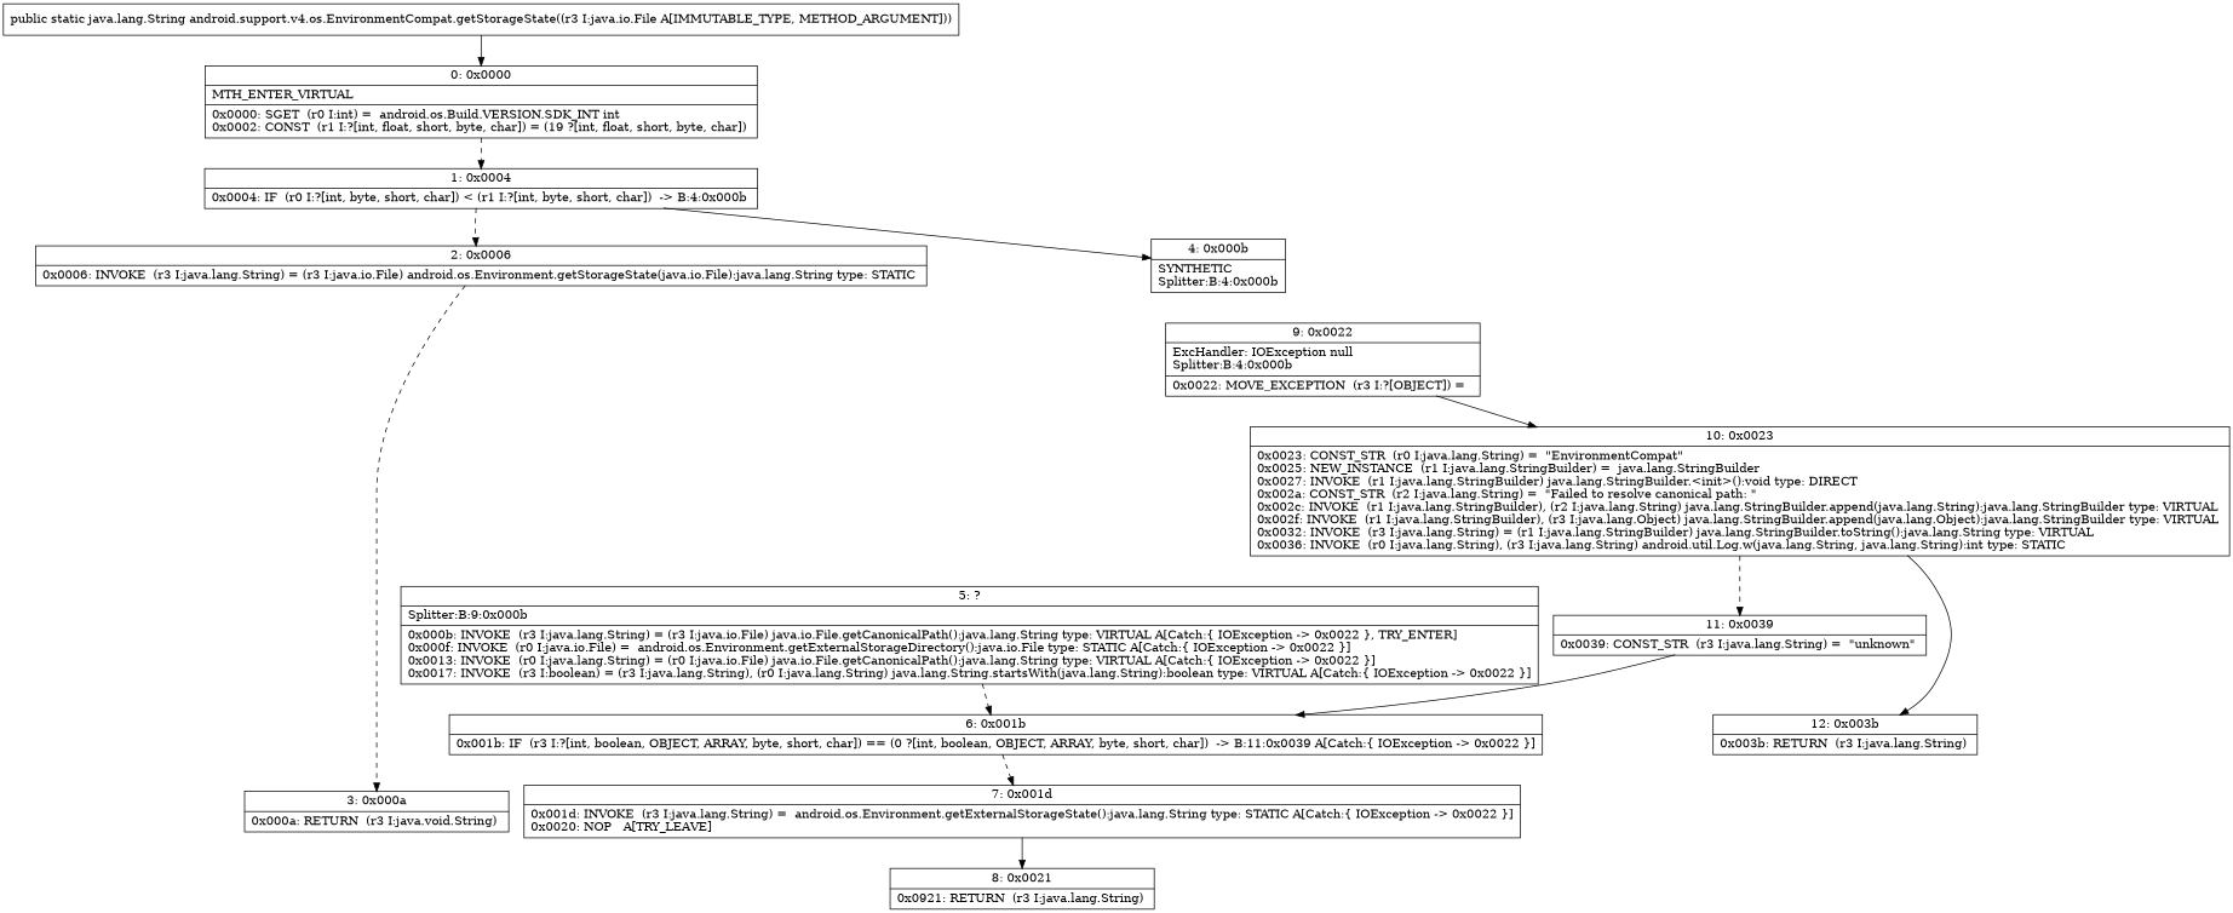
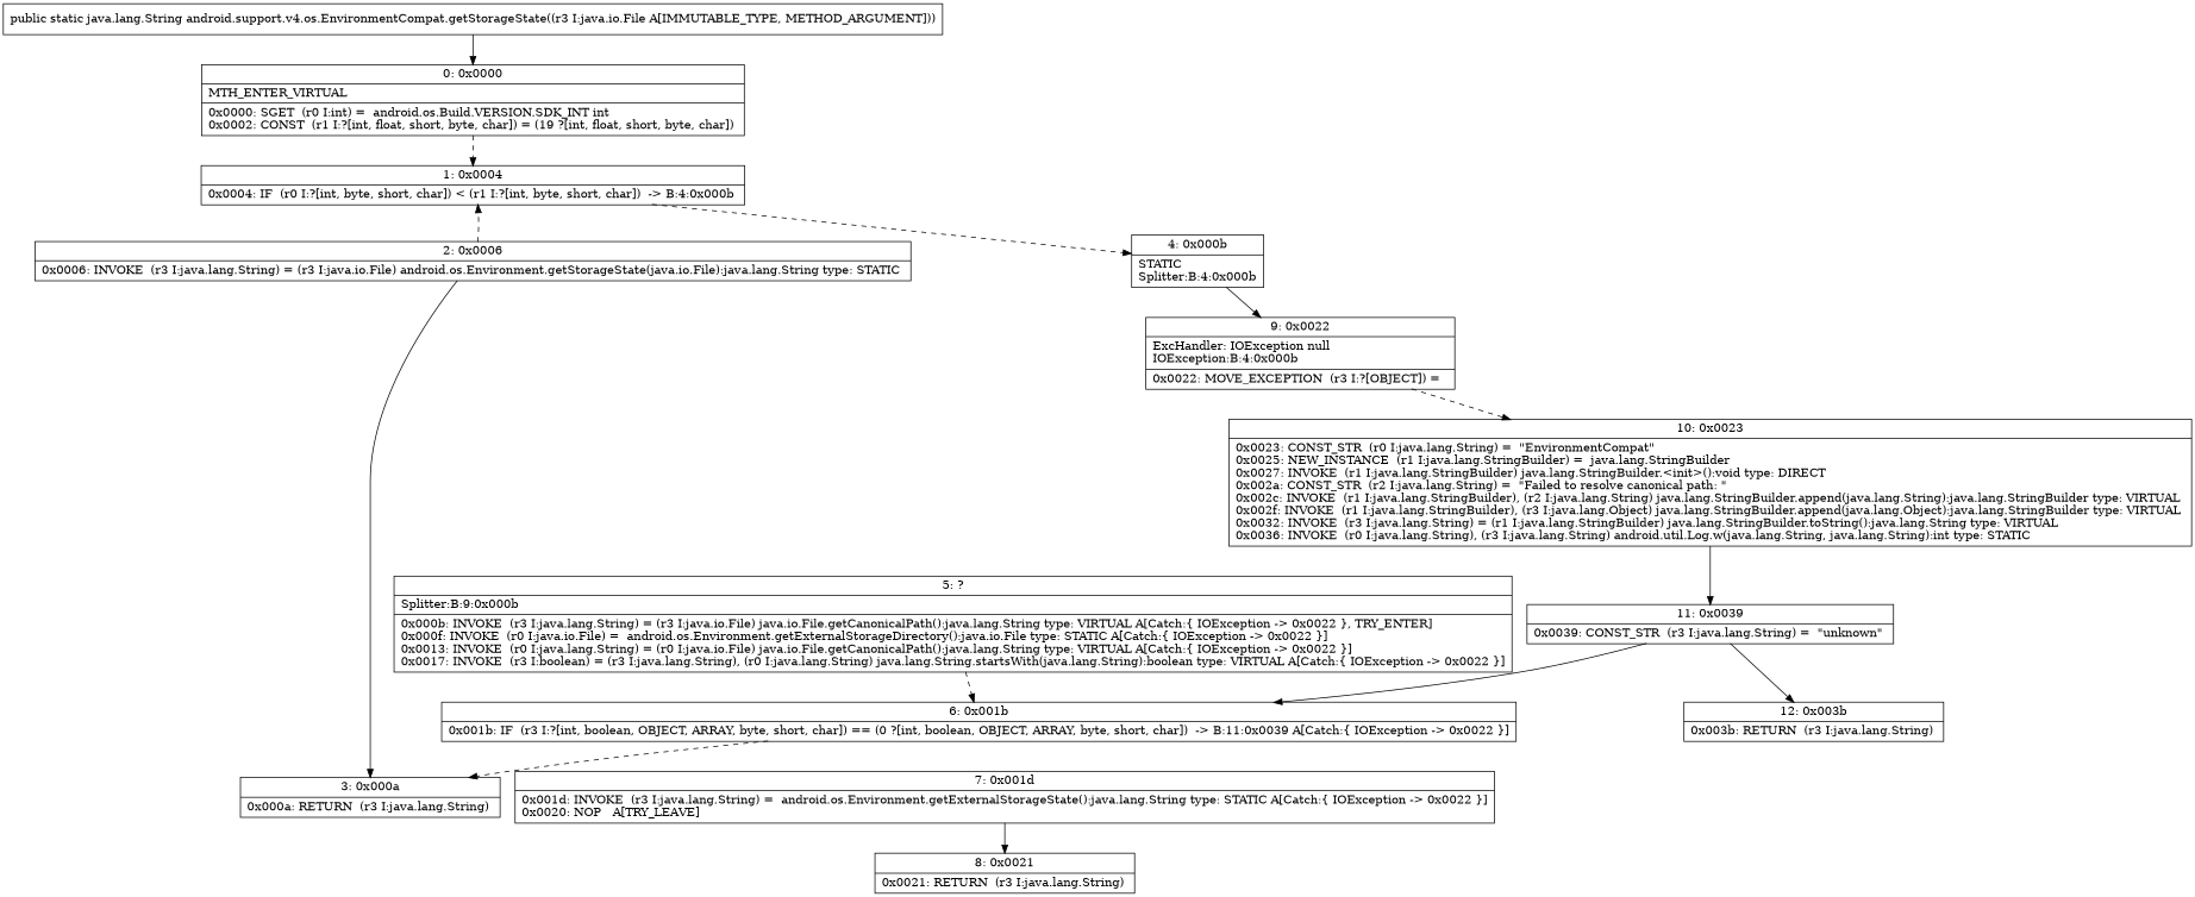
  digraph {
    node [shape=record]
    n1 [label="{0\:\ 0x0000|MTH_ENTER_VIRTUAL\l|0x0000: SGET  (r0 I:int) =  android.os.Build.VERSION.SDK_INT int \l0x0002: CONST  (r1 I:?[int, float, short, byte, char]) = (19 ?[int, float, short, byte, char]) \l}"]
    n2 [label="{1\:\ 0x0004|0x0004: IF  (r0 I:?[int, byte, short, char]) \< (r1 I:?[int, byte, short, char])  \-\> B:4:0x000b \l}"]
    n3 [label="{2\:\ 0x0006|0x0006: INVOKE  (r3 I:java.lang.String) = (r3 I:java.io.File) android.os.Environment.getStorageState(java.io.File):java.lang.String type: STATIC \l}"]
-   n4 [label="{4\:\ 0x000b|SYNTHETIC\lSplitter:B:4:0x000b\l}"]
-   n5 [label="{3\:\ 0x000a|0x000a: RETURN  (r3 I:java.void.String) \l}"]
-   n6 [label="{9\:\ 0x0022|ExcHandler: IOException null\lSplitter:B:4:0x000b\l|0x0022: MOVE_EXCEPTION  (r3 I:?[OBJECT]) =  \l}"]
+   n4 [label="{4\:\ 0x000b|STATIC\lSplitter:B:4:0x000b\l}"]
+   n5 [label="{3\:\ 0x000a|0x000a: RETURN  (r3 I:java.lang.String) \l}"]
+   n6 [label="{9\:\ 0x0022|ExcHandler: IOException null\lIOException:B:4:0x000b\l|0x0022: MOVE_EXCEPTION  (r3 I:?[OBJECT]) =  \l}"]
    n7 [label="{5\:\ ?|Splitter:B:9:0x000b\l|0x000b: INVOKE  (r3 I:java.lang.String) = (r3 I:java.io.File) java.io.File.getCanonicalPath():java.lang.String type: VIRTUAL A[Catch:\{ IOException \-\> 0x0022 \}, TRY_ENTER]\l0x000f: INVOKE  (r0 I:java.io.File) =  android.os.Environment.getExternalStorageDirectory():java.io.File type: STATIC A[Catch:\{ IOException \-\> 0x0022 \}]\l0x0013: INVOKE  (r0 I:java.lang.String) = (r0 I:java.io.File) java.io.File.getCanonicalPath():java.lang.String type: VIRTUAL A[Catch:\{ IOException \-\> 0x0022 \}]\l0x0017: INVOKE  (r3 I:boolean) = (r3 I:java.lang.String), (r0 I:java.lang.String) java.lang.String.startsWith(java.lang.String):boolean type: VIRTUAL A[Catch:\{ IOException \-\> 0x0022 \}]\l}"]
    n8 [label="{6\:\ 0x001b|0x001b: IF  (r3 I:?[int, boolean, OBJECT, ARRAY, byte, short, char]) == (0 ?[int, boolean, OBJECT, ARRAY, byte, short, char])  \-\> B:11:0x0039 A[Catch:\{ IOException \-\> 0x0022 \}]\l}"]
    n9 [label="{10\:\ 0x0023|0x0023: CONST_STR  (r0 I:java.lang.String) =  \"EnvironmentCompat\" \l0x0025: NEW_INSTANCE  (r1 I:java.lang.StringBuilder) =  java.lang.StringBuilder \l0x0027: INVOKE  (r1 I:java.lang.StringBuilder) java.lang.StringBuilder.\<init\>():void type: DIRECT \l0x002a: CONST_STR  (r2 I:java.lang.String) =  \"Failed to resolve canonical path: \" \l0x002c: INVOKE  (r1 I:java.lang.StringBuilder), (r2 I:java.lang.String) java.lang.StringBuilder.append(java.lang.String):java.lang.StringBuilder type: VIRTUAL \l0x002f: INVOKE  (r1 I:java.lang.StringBuilder), (r3 I:java.lang.Object) java.lang.StringBuilder.append(java.lang.Object):java.lang.StringBuilder type: VIRTUAL \l0x0032: INVOKE  (r3 I:java.lang.String) = (r1 I:java.lang.StringBuilder) java.lang.StringBuilder.toString():java.lang.String type: VIRTUAL \l0x0036: INVOKE  (r0 I:java.lang.String), (r3 I:java.lang.String) android.util.Log.w(java.lang.String, java.lang.String):int type: STATIC \l}"]
    n10 [label="{7\:\ 0x001d|0x001d: INVOKE  (r3 I:java.lang.String) =  android.os.Environment.getExternalStorageState():java.lang.String type: STATIC A[Catch:\{ IOException \-\> 0x0022 \}]\l0x0020: NOP   A[TRY_LEAVE]\l}"]
-   n11 [label="{8\:\ 0x0021|0x0921: RETURN  (r3 I:java.lang.String) \l}"]
+   n11 [label="{8\:\ 0x0021|0x0021: RETURN  (r3 I:java.lang.String) \l}"]
    n12 [label="{11\:\ 0x0039|0x0039: CONST_STR  (r3 I:java.lang.String) =  \"unknown\" \l}"]
    n13 [label="{12\:\ 0x003b|0x003b: RETURN  (r3 I:java.lang.String) \l}"]
    n14 [label="{public static java.lang.String android.support.v4.os.EnvironmentCompat.getStorageState((r3 I:java.io.File A[IMMUTABLE_TYPE, METHOD_ARGUMENT])) }"]
    n1 -> n2 [style=dashed]
-   n2 -> n3 [style=dashed]
-   n2 -> n4
-   n3 -> n5 [style=dashed]
-   n6 -> n9
+   n3 -> n2 [style=dashed]
+   n2 -> n4 [style=dashed]
+   n3 -> n5
+   n4 -> n6
+   n6 -> n9 [style=dashed]
    n7 -> n8 [style=dashed]
-   n8 -> n10 [style=dashed]
-   n9 -> n12 [style=dashed]
+   n8 -> n5 [style=dashed]
+   n9 -> n12
    n10 -> n11
    n12 -> n8
-   n9 -> n13
+   n12 -> n13
    n14 -> n1
  }
